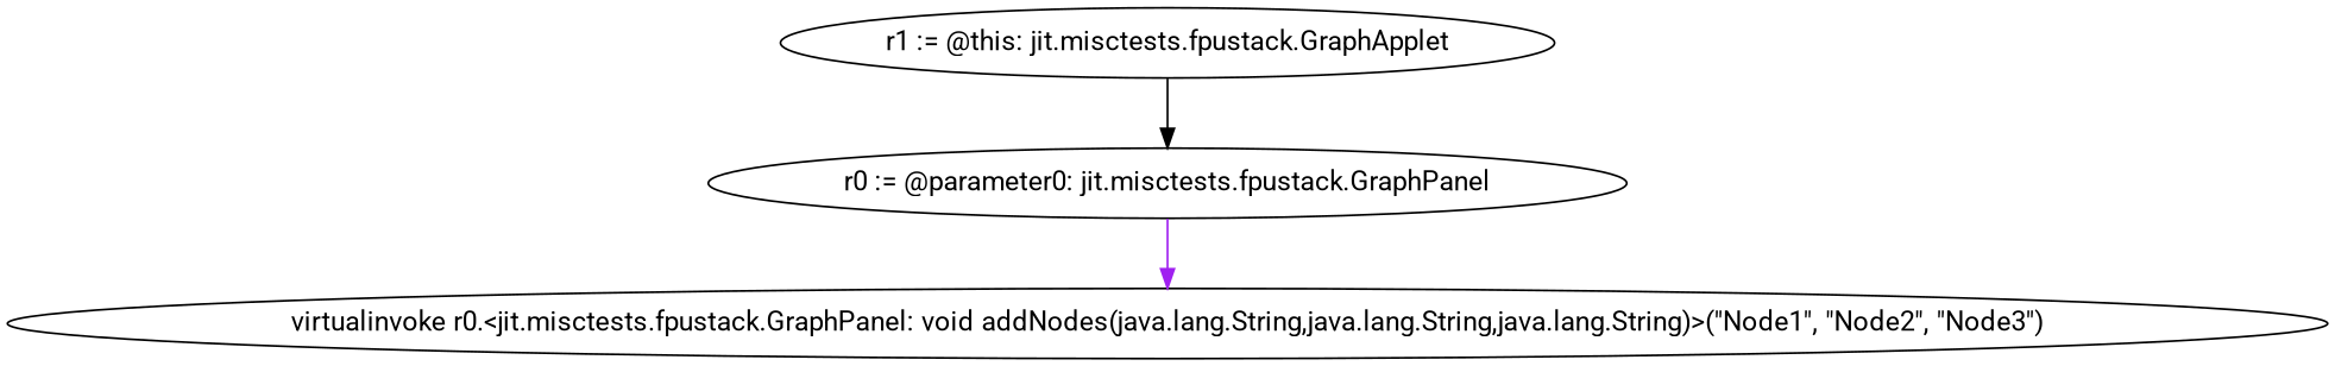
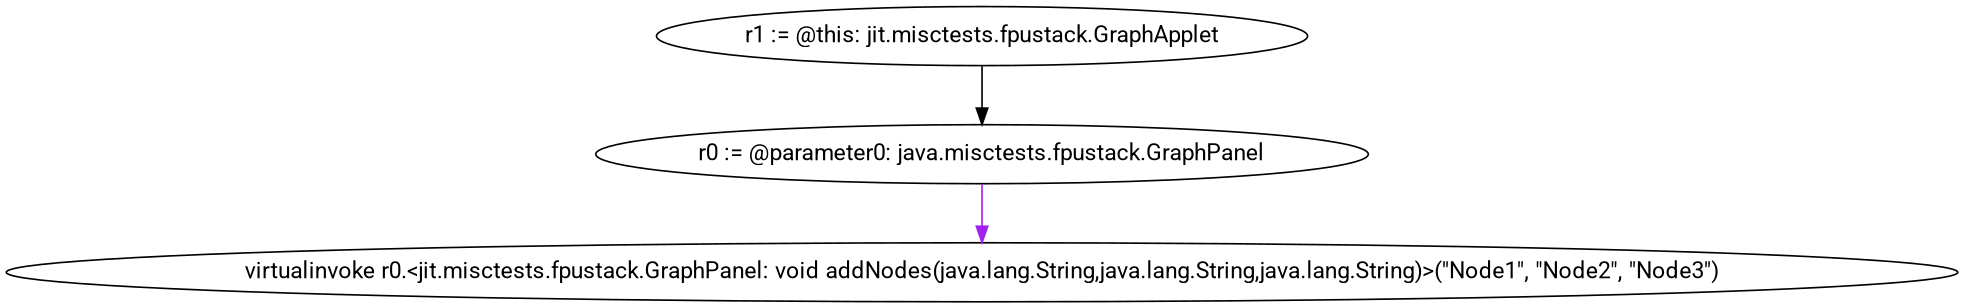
  digraph {
    fontname=Roboto
    node [fontname=Roboto]
    edge [fontname=Roboto]
    "r1 := @this: jit.misctests.fpustack.GraphApplet"
-   "r0 := @parameter0: jit.misctests.fpustack.GraphPanel"
+   "r0 := @parameter0: jit.misctests.fpustack.GraphPanel" [label="r0 := @parameter0: java.misctests.fpustack.GraphPanel"]
    "virtualinvoke r0.<jit.misctests.fpustack.GraphPanel: void addNodes(java.lang.String,java.lang.String,java.lang.String)>(\"Node1\", \"Node2\", \"Node3\")"
    "r1 := @this: jit.misctests.fpustack.GraphApplet" -> "r0 := @parameter0: jit.misctests.fpustack.GraphPanel" [color=black]
    "r0 := @parameter0: jit.misctests.fpustack.GraphPanel" -> "virtualinvoke r0.<jit.misctests.fpustack.GraphPanel: void addNodes(java.lang.String,java.lang.String,java.lang.String)>(\"Node1\", \"Node2\", \"Node3\")" [color=purple]
  }
